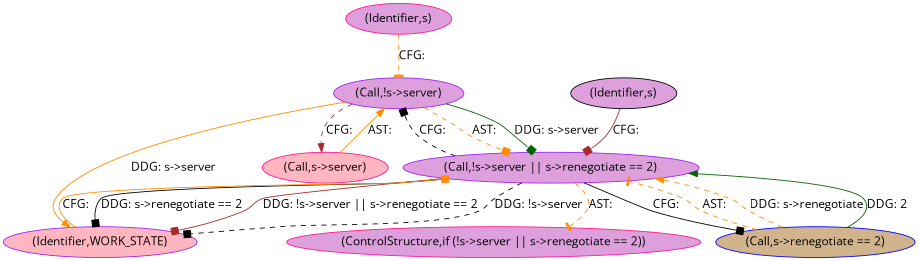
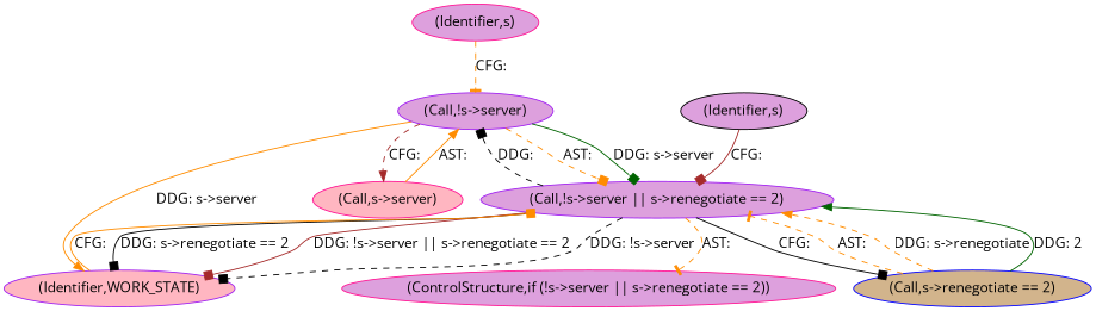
  digraph {
    fontname="Open Sans"
    node [color=purple fillcolor=plum fontname="Open Sans" style=filled]
    edge [arrowhead=box color=darkorange fontname="Open Sans" style=solid]
    n1 [label="(Call,!s->server)"]
    n2 [label="(Call,!s->server || s->renegotiate == 2)"]
    n3 [fillcolor=lightpink label="(Identifier,WORK_STATE)"]
    n4 [color=deeppink fillcolor=lightpink label="(Call,s->server)"]
    n5 [color=deeppink label="(ControlStructure,if (!s->server || s->renegotiate == 2))"]
    n6 [color=blue fillcolor=tan label="(Call,s->renegotiate == 2)"]
    n7 [color=deeppink label="(Identifier,s)"]
    n8 [color=black label="(Identifier,s)"]
    n1 -> n2 [label="AST: " style=dashed]
    n1 -> n2 [color=darkgreen label="DDG: s->server"]
    n1 -> n3 [arrowhead=normal label="DDG: s->server"]
    n1 -> n4 [arrowhead=normal color=brown label="CFG: " style=dashed]
-   n2 -> n1 [color=black label="CFG: " style=dashed]
+   n2 -> n1 [color=black label="DDG: " style=dashed]
    n2 -> n3 [color=black label="DDG: s->renegotiate == 2"]
    n2 -> n3 [color=brown label="DDG: !s->server || s->renegotiate == 2"]
    n2 -> n3 [color=black label="DDG: !s->server" style=dashed]
    n2 -> n5 [arrowhead=tee label="AST: " style=dashed]
    n2 -> n6 [color=black label="CFG: "]
    n3 -> n2 [label="CFG: "]
    n4 -> n1 [arrowhead=normal label="AST: "]
    n6 -> n2 [arrowhead=tee label="AST: " style=dashed]
    n6 -> n2 [arrowhead=normal label="DDG: s->renegotiate" style=dashed]
    n6 -> n2 [arrowhead=normal color=darkgreen label="DDG: 2"]
    n7 -> n1 [arrowhead=tee label="CFG: " style=dashed]
    n8 -> n2 [color=brown label="CFG: "]
  }
